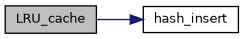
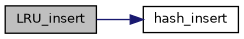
  digraph {
    rankdir=LR
    node [color=black fontname=Helvetica fontsize=10 shape=record style=filled]
-   n1 [fillcolor=grey75 fontcolor=black height=0.2 label=LRU_cache width=0.4]
+   n1 [fillcolor=grey75 fontcolor=black height=0.2 label=LRU_insert width=0.4]
    n2 [fillcolor=white height=0.2 label=hash_insert width=0.4]
    n1 -> n2 [color=midnightblue fontname=Helvetica fontsize=10 labelfontname=Helvetica labelfontsize=10 style=solid]
  }
